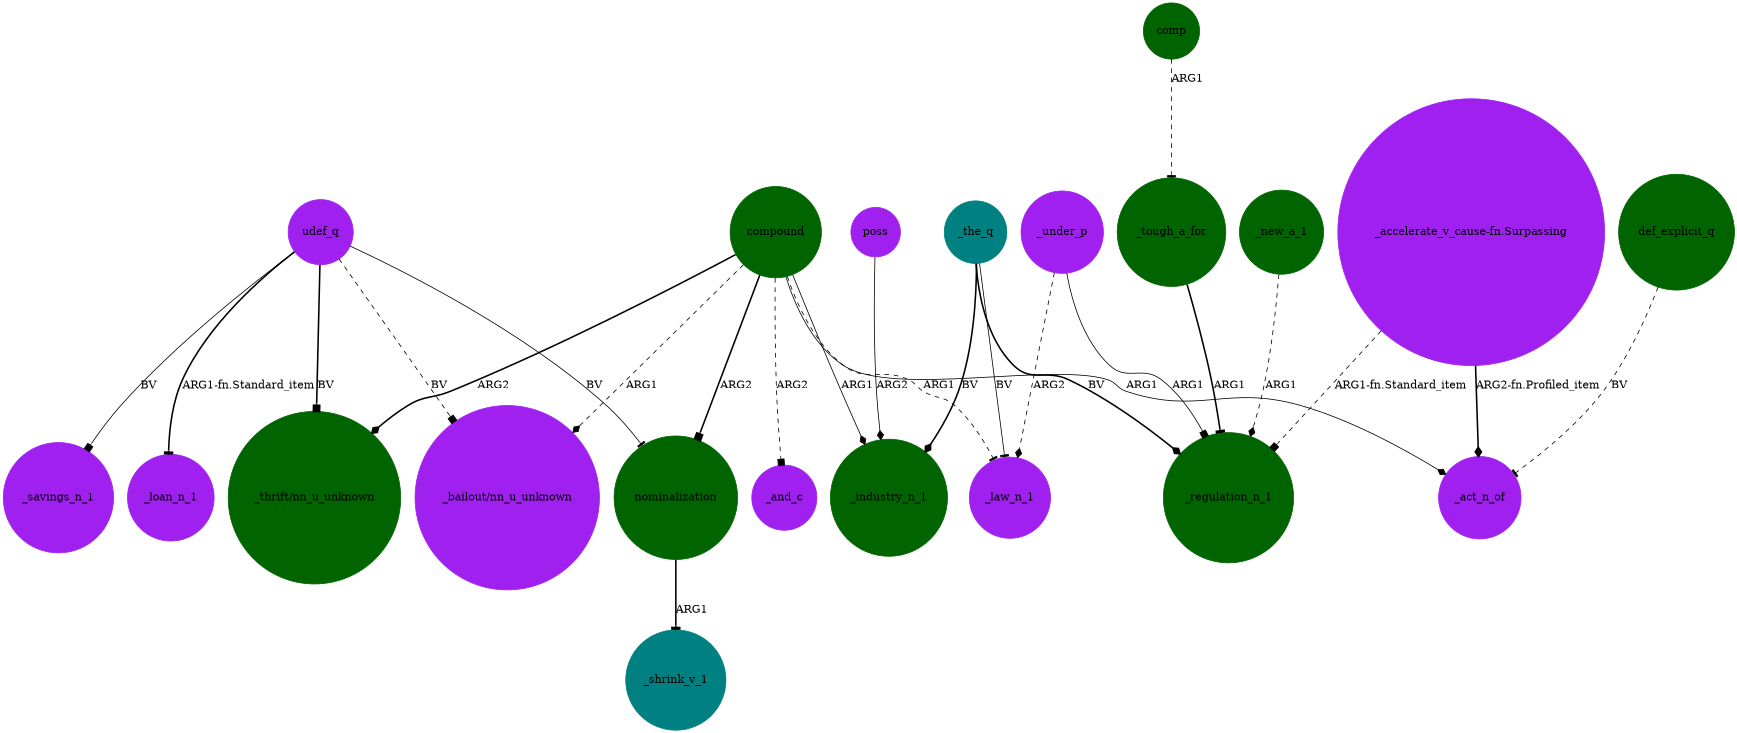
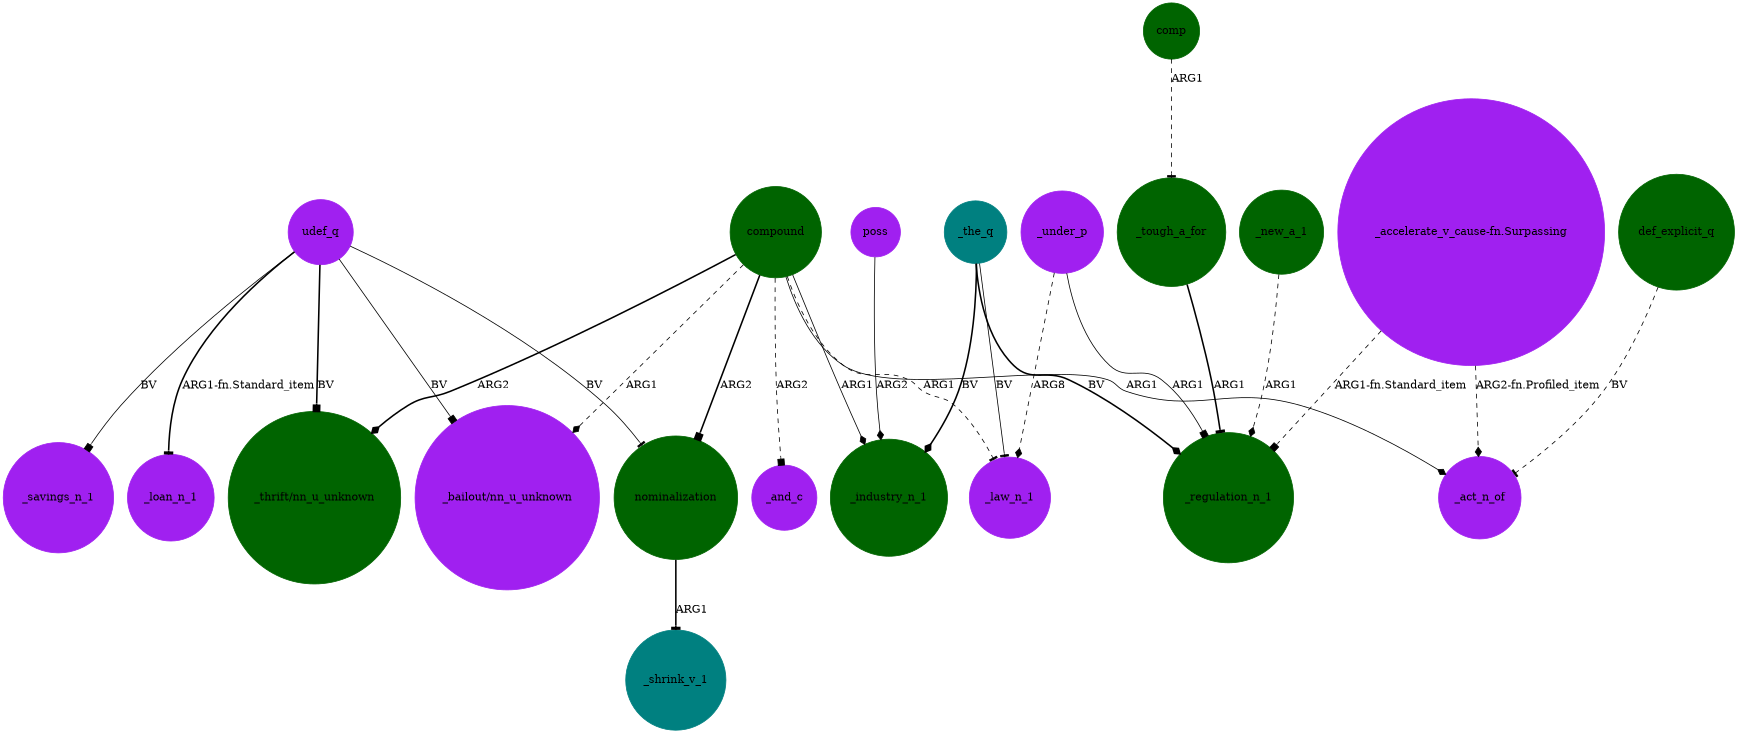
  digraph {
    node [color=purple shape=circle style=filled]
    edge [arrowhead=diamond style=bold]
    udef_q
    _savings_n_1
    _loan_n_1
    nominalization [color=darkgreen]
    "_bailout/nn_u_unknown"
    "_thrift/nn_u_unknown" [color=darkgreen]
    _shrink_v_1 [color=teal]
    _new_a_1 [color=darkgreen]
    _regulation_n_1 [color=darkgreen]
    _industry_n_1 [color=darkgreen]
    poss
    _under_p
    _law_n_1
    compound [color=darkgreen]
    _and_c
    _act_n_of
    _the_q [color=teal]
    def_explicit_q [color=darkgreen]
    comp [color=darkgreen]
    _tough_a_for [color=darkgreen]
    "_accelerate_v_cause-fn.Surpassing"
    udef_q -> _savings_n_1 [arrowhead=box label=BV style=solid]
    udef_q -> _loan_n_1 [arrowhead=tee label="ARG1-fn.Standard_item"]
    udef_q -> nominalization [arrowhead=tee label=BV style=solid]
-   udef_q -> "_bailout/nn_u_unknown" [arrowhead=box label=BV style=dashed]
+   udef_q -> "_bailout/nn_u_unknown" [arrowhead=box label=BV style=solid]
    udef_q -> "_thrift/nn_u_unknown" [arrowhead=box label=BV]
    nominalization -> _shrink_v_1 [arrowhead=tee label=ARG1]
    _new_a_1 -> _regulation_n_1 [label=ARG1 style=dashed]
    poss -> _industry_n_1 [label=ARG2 style=solid]
    _under_p -> _regulation_n_1 [arrowhead=box label=ARG1 style=solid]
-   _under_p -> _law_n_1 [label=ARG2 style=dashed]
+   _under_p -> _law_n_1 [label=ARG8 style=dashed]
    compound -> nominalization [arrowhead=box label=ARG2]
    compound -> "_bailout/nn_u_unknown" [label=ARG1 style=dashed]
    compound -> "_thrift/nn_u_unknown" [label=ARG2]
    compound -> _industry_n_1 [label=ARG1 style=solid]
    compound -> _law_n_1 [arrowhead=tee label=ARG1 style=dashed]
    compound -> _and_c [arrowhead=box label=ARG2 style=dashed]
    compound -> _act_n_of [label=ARG1 style=solid]
    _the_q -> _regulation_n_1 [label=BV]
    _the_q -> _industry_n_1 [label=BV]
    _the_q -> _law_n_1 [arrowhead=tee label=BV style=solid]
    def_explicit_q -> _act_n_of [arrowhead=tee label=BV style=dashed]
    comp -> _tough_a_for [arrowhead=tee label=ARG1 style=dashed]
    _tough_a_for -> _regulation_n_1 [arrowhead=tee label=ARG1]
    "_accelerate_v_cause-fn.Surpassing" -> _regulation_n_1 [arrowhead=box label="ARG1-fn.Standard_item" style=dashed]
-   "_accelerate_v_cause-fn.Surpassing" -> _act_n_of [label="ARG2-fn.Profiled_item"]
+   "_accelerate_v_cause-fn.Surpassing" -> _act_n_of [label="ARG2-fn.Profiled_item" style=dashed]
  }
